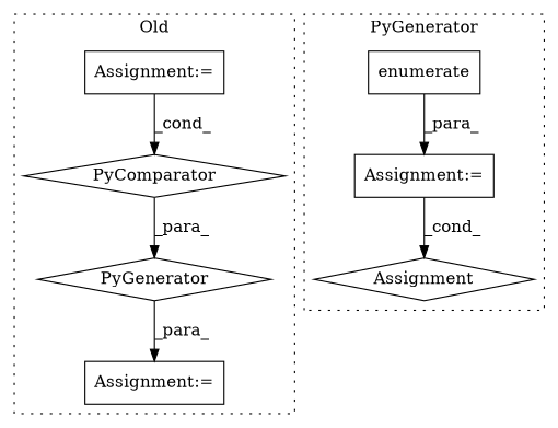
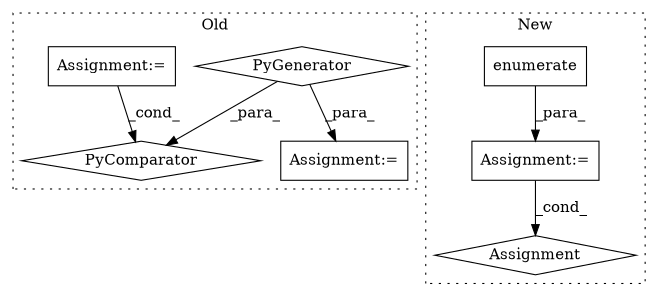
  digraph {
    node [a=7 l="75,2" s="29089,29191" shape=box]
    n1 [a=107 l=141 label=PyGenerator s=29178 shape=diamond]
    n2 [a=113 l=26 label=PyComparator s=29278 shape=diamond]
    n3 [l=1 label="Assignment:=" s=29113]
    n4 [l=23 label="Assignment:=" s=29155]
    n5 [a=32 l="10,1" label=enumerate s="29174,29190"]
    n6 [label="Assignment:="]
    n7 [a=70 label=Assignment shape=diamond]
    subgraph cluster_1 {
      label=Old
      style=dotted
      n1
      n2
      n3
      n4
    }
    subgraph cluster_2 {
-     label=PyGenerator
+     label=New
      style=dotted
      n5
      n6
      n7
    }
    n1 -> n4 [label=_para_]
-   n2 -> n1 [label=_para_]
+   n1 -> n2 [label=_para_]
    n3 -> n2 [label=_cond_]
    n5 -> n6 [label=_para_]
    n6 -> n7 [label=_cond_]
  }
